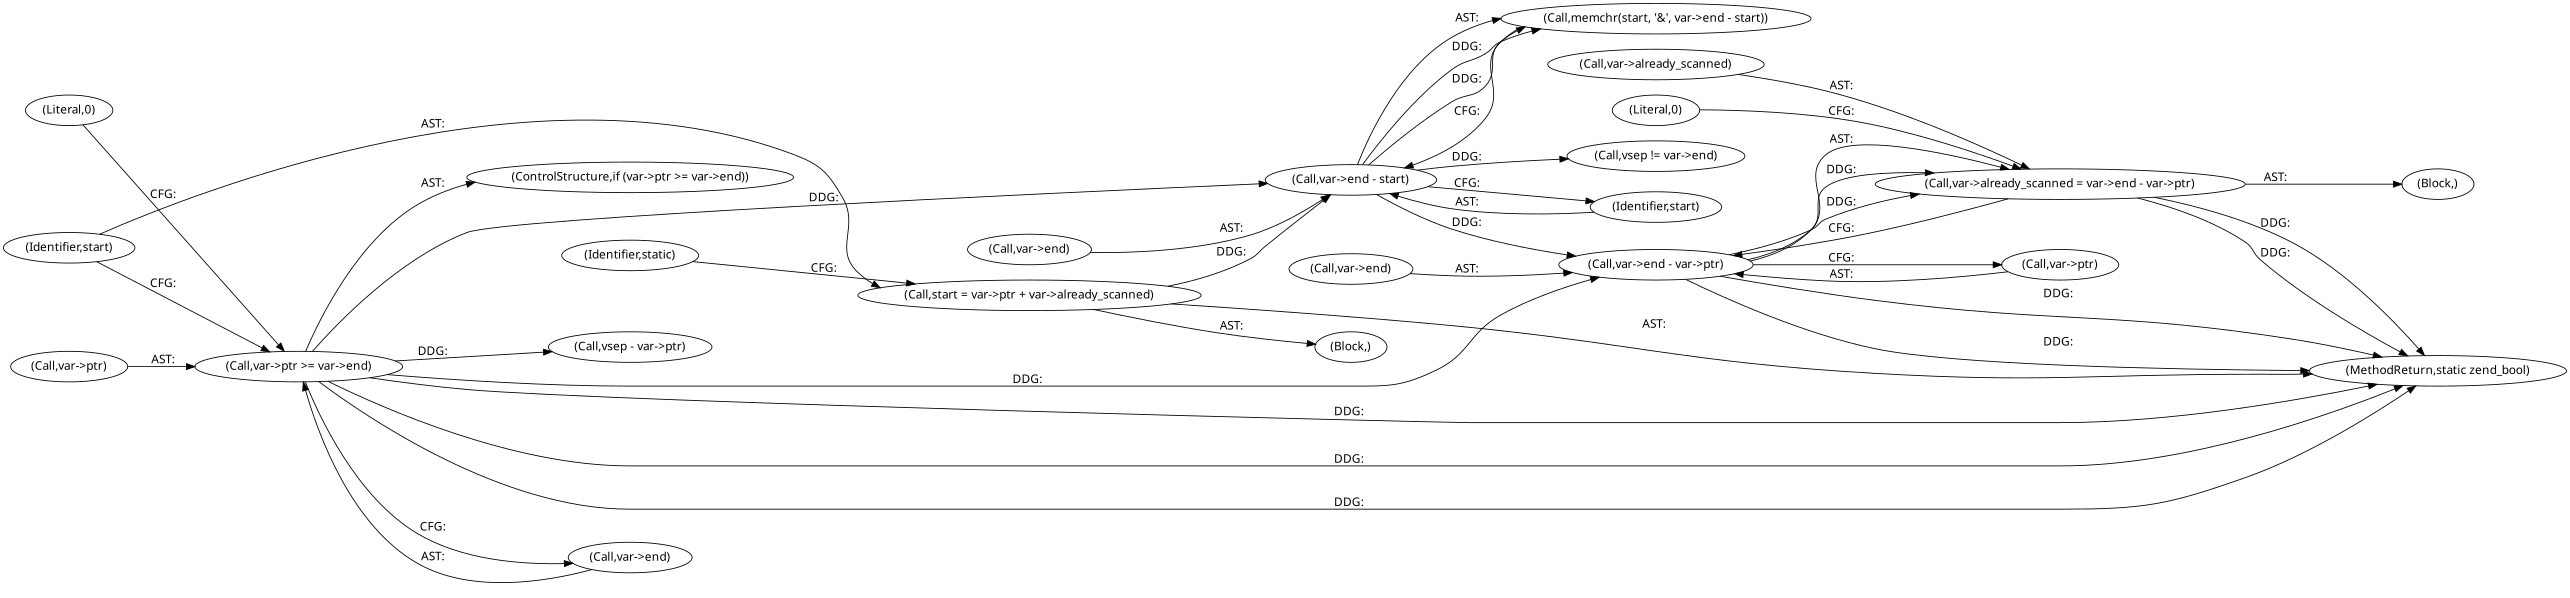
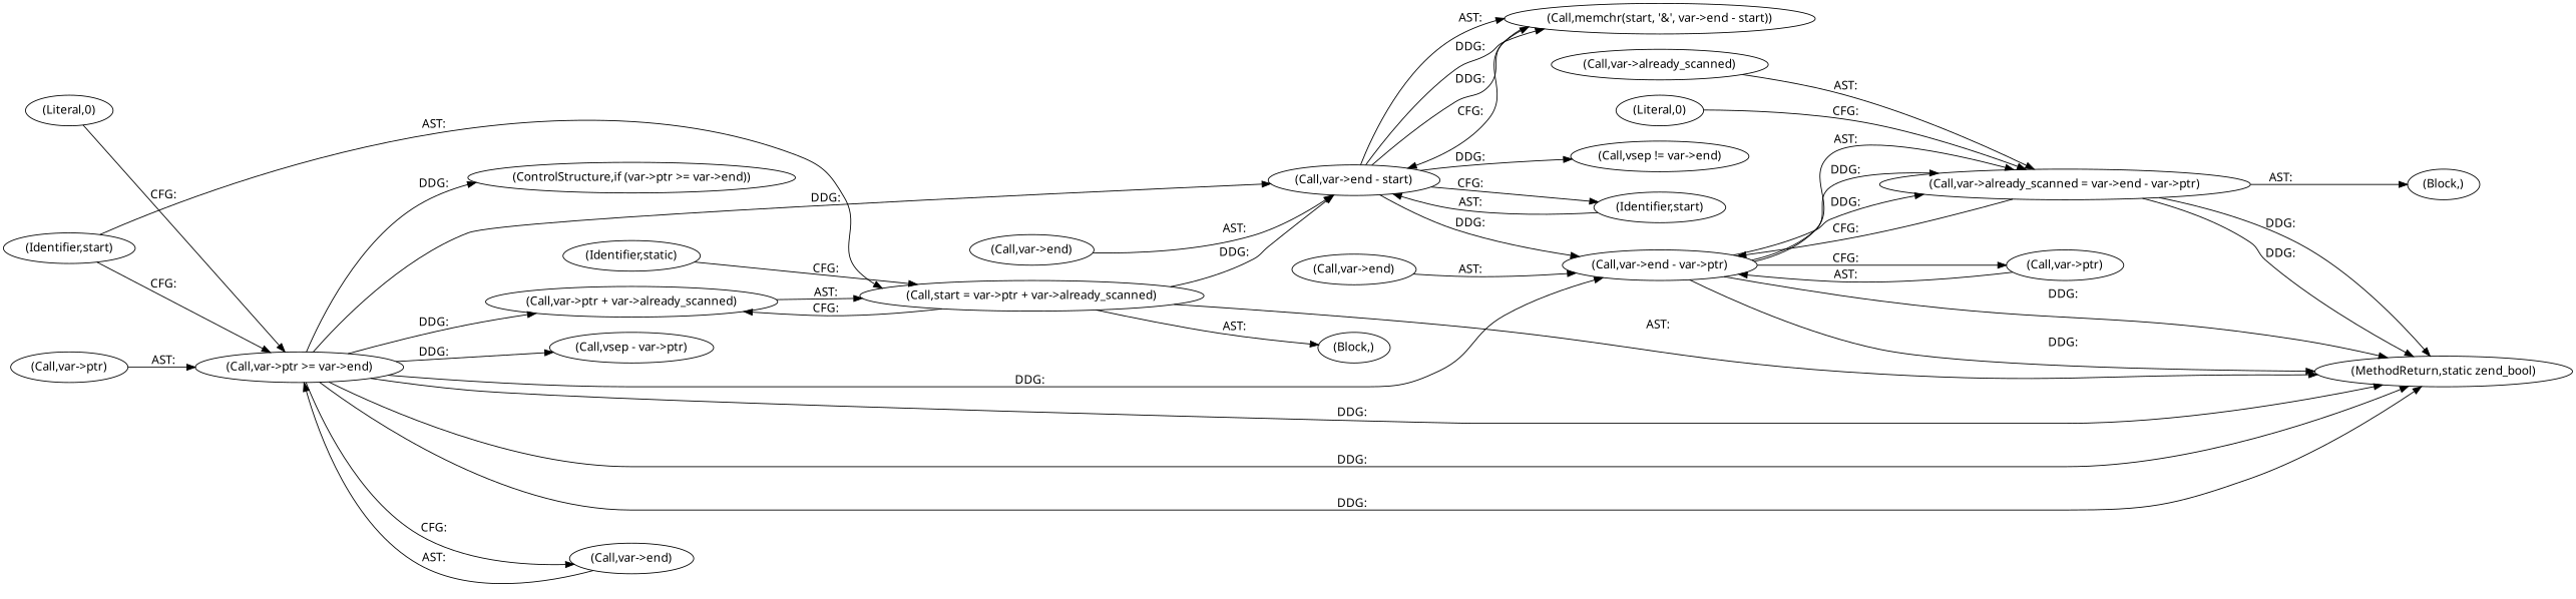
  digraph {
    fontname="Noto Sans"
    rankdir=LR
    node [fontname="Noto Sans"]
    edge [fontname="Noto Sans"]
    n1 [label="(Call,var->end - var->ptr)"]
    n2 [label="(Call,var->already_scanned = var->end - var->ptr)"]
    n3 [label="(Call,var->ptr)"]
    n4 [label="(MethodReturn,static zend_bool)"]
    n5 [label="(Block,)"]
    n6 [label="(Call,var->end - start)"]
    n7 [label="(Call,vsep != var->end)"]
    n8 [label="(Identifier,start)"]
    n9 [label="(Call,memchr(start, '&', var->end - start))"]
    n10 [label="(Call,var->ptr >= var->end)"]
+   n11 [label="(Call,var->ptr + var->already_scanned)"]
    n12 [label="(Call,var->end)"]
    n13 [label="(ControlStructure,if (var->ptr >= var->end))"]
    n14 [label="(Call,vsep - var->ptr)"]
    n15 [label="(Call,start = var->ptr + var->already_scanned)"]
    n16 [label="(Block,)"]
    n17 [label="(Literal,0)"]
    n18 [label="(Identifier,start)"]
    n19 [label="(Call,var->already_scanned)"]
    n20 [label="(Literal,0)"]
    n21 [label="(Call,var->end)"]
    n22 [label="(Call,var->ptr)"]
    n23 [label="(Call,var->end)"]
    n24 [label="(Identifier,static)"]
    n1 -> n2 [label="AST: "]
    n1 -> n2 [label="DDG: "]
    n1 -> n2 [label="DDG: "]
    n1 -> n3 [label="CFG: "]
    n1 -> n4 [label="DDG: "]
    n1 -> n4 [label="DDG: "]
    n2 -> n1 [label="CFG: "]
    n2 -> n4 [label="DDG: "]
    n2 -> n4 [label="DDG: "]
    n2 -> n5 [label="AST: "]
    n3 -> n1 [label="AST: "]
    n6 -> n1 [label="DDG: "]
    n6 -> n7 [label="DDG: "]
    n6 -> n8 [label="CFG: "]
    n6 -> n9 [label="AST: "]
    n6 -> n9 [label="DDG: "]
    n6 -> n9 [label="DDG: "]
    n8 -> n6 [label="AST: "]
    n9 -> n6 [label="CFG: "]
    n10 -> n1 [label="DDG: "]
    n10 -> n4 [label="DDG: "]
    n10 -> n4 [label="DDG: "]
    n10 -> n4 [label="DDG: "]
    n10 -> n6 [label="DDG: "]
+   n10 -> n11 [label="DDG: "]
    n10 -> n12 [label="CFG: "]
-   n10 -> n13 [label="AST: "]
+   n10 -> n13 [label="DDG: "]
    n10 -> n14 [label="DDG: "]
+   n11 -> n15 [label="AST: "]
    n12 -> n10 [label="AST: "]
    n15 -> n4 [label="AST: "]
    n15 -> n6 [label="DDG: "]
+   n15 -> n11 [label="CFG: "]
    n15 -> n16 [label="AST: "]
    n17 -> n10 [label="CFG: "]
    n18 -> n10 [label="CFG: "]
    n18 -> n15 [label="AST: "]
    n19 -> n2 [label="AST: "]
    n20 -> n2 [label="CFG: "]
    n21 -> n1 [label="AST: "]
    n22 -> n10 [label="AST: "]
    n23 -> n6 [label="AST: "]
    n24 -> n15 [label="CFG: "]
  }
